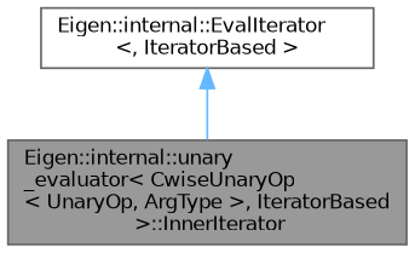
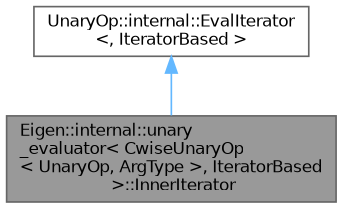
  digraph {
    node [color=gray40 fontname=Helvetica fontsize=10 shape=box style=filled]
    n1 [fillcolor=grey60 fontcolor=black height=0.2 label="Eigen::internal::unary\l_evaluator\< CwiseUnaryOp\l\< UnaryOp, ArgType \>, IteratorBased\l \>::InnerIterator" width=0.4]
-   n2 [fillcolor=white height=0.2 label="Eigen::internal::EvalIterator\l\<, IteratorBased \>" width=0.4]
+   n2 [fillcolor=white height=0.2 label="UnaryOp::internal::EvalIterator\l\<, IteratorBased \>" width=0.4]
    n2 -> n1 [color=steelblue1 dir=back fontname=Helvetica fontsize=10 labelfontname=Helvetica labelfontsize=10 style=solid]
  }
